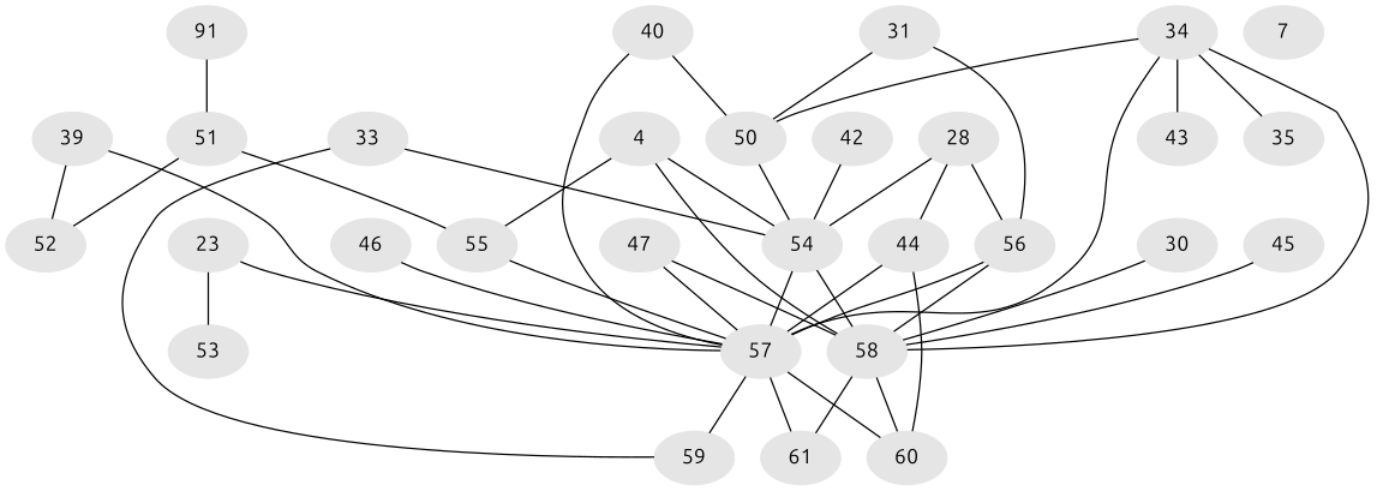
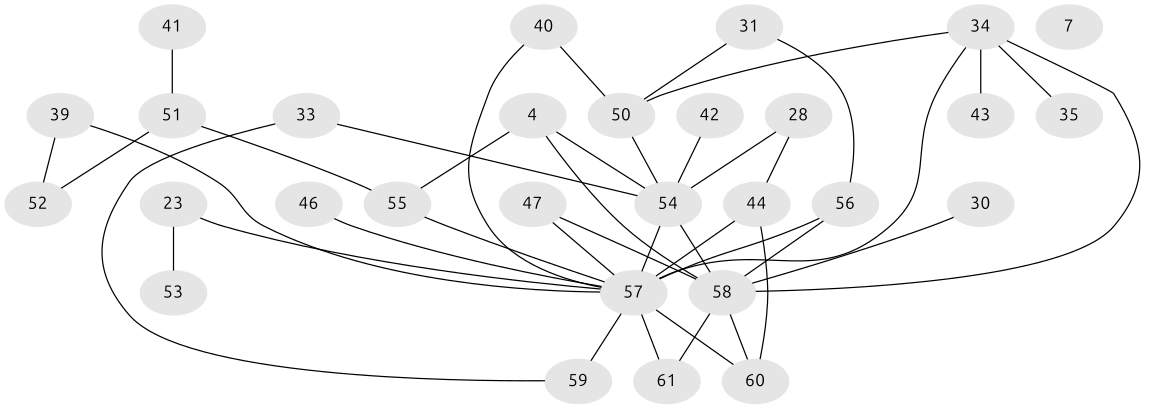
  graph {
    fontname=Ubuntu
    node [color=gray90 fontname=Ubuntu style=filled]
    edge [fontname=Ubuntu]
    54 [super="+29+25+32"]
    57 [super="+16+26+37+49"]
    58 [super="+38+10"]
    4
    55 [super="+9"]
    7
    23
    53
    59
    60 [super="+48"]
    61
    28 [super="+1"]
    44 [super="+14"]
    56
    30
    50 [super="+8+24"]
    31
    33 [super="+27"]
    34 [super="+21"]
    35
    43
    39
    52
    40
-   41 [super="+15" label=91]
+   41 [super="+15"]
    51 [super="+36"]
    42
-   45
    46
    47
    54 -- 57 [weight=3]
    54 -- 58
    57 -- 59 [weight=2]
    57 -- 60
    57 -- 61
    58 -- 60
    58 -- 61
    4 -- 54
    4 -- 58
    4 -- 55
    55 -- 57 [weight=2]
    23 -- 57
    23 -- 53
    28 -- 54 [weight=2]
    28 -- 44 [weight=2]
-   28 -- 56
    44 -- 57 [weight=3]
    44 -- 60
    56 -- 57
    56 -- 58
    30 -- 58
    50 -- 54
    31 -- 56
    31 -- 50
    33 -- 54
    33 -- 59
    34 -- 57
    34 -- 58
    34 -- 50
    34 -- 35
    34 -- 43
    39 -- 57
    39 -- 52
    40 -- 57
    40 -- 50
    41 -- 51
    51 -- 55
    51 -- 52
    42 -- 54
-   45 -- 58
    46 -- 57
    47 -- 57
    47 -- 58
  }
